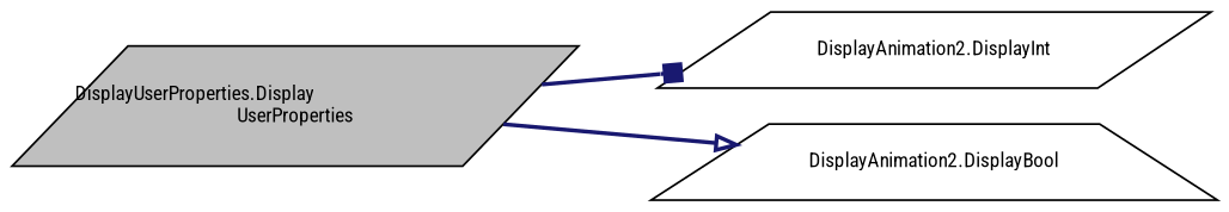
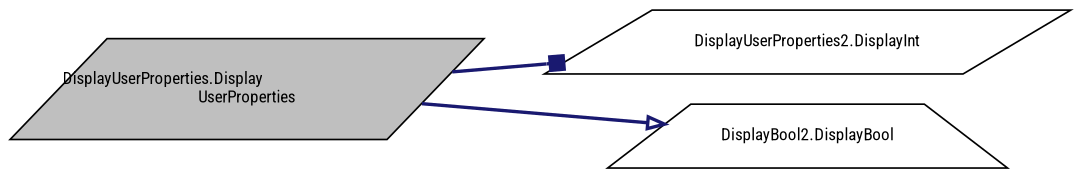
  digraph {
    fontname="Roboto Condensed"
    rankdir=LR
    node [color=black fillcolor=white fontname="Roboto Condensed" fontsize=10 shape=parallelogram style=filled]
    edge [color=midnightblue fontname="Roboto Condensed" fontsize=10 labelfontname=Helvetica labelfontsize=10 style=bold]
    n1 [fillcolor=grey75 fontcolor=black height=0.2 label="DisplayUserProperties.Display\lUserProperties" width=0.4]
-   n2 [height=0.2 label="DisplayAnimation2.DisplayInt" width=0.4]
-   n3 [height=0.2 label="DisplayAnimation2.DisplayBool" shape=trapezium width=0.4]
+   n2 [height=0.2 label="DisplayUserProperties2.DisplayInt" width=0.4]
+   n3 [height=0.2 label="DisplayBool2.DisplayBool" shape=trapezium width=0.4]
    n1 -> n2 [arrowhead=box]
    n1 -> n3 [arrowhead=onormal]
  }
